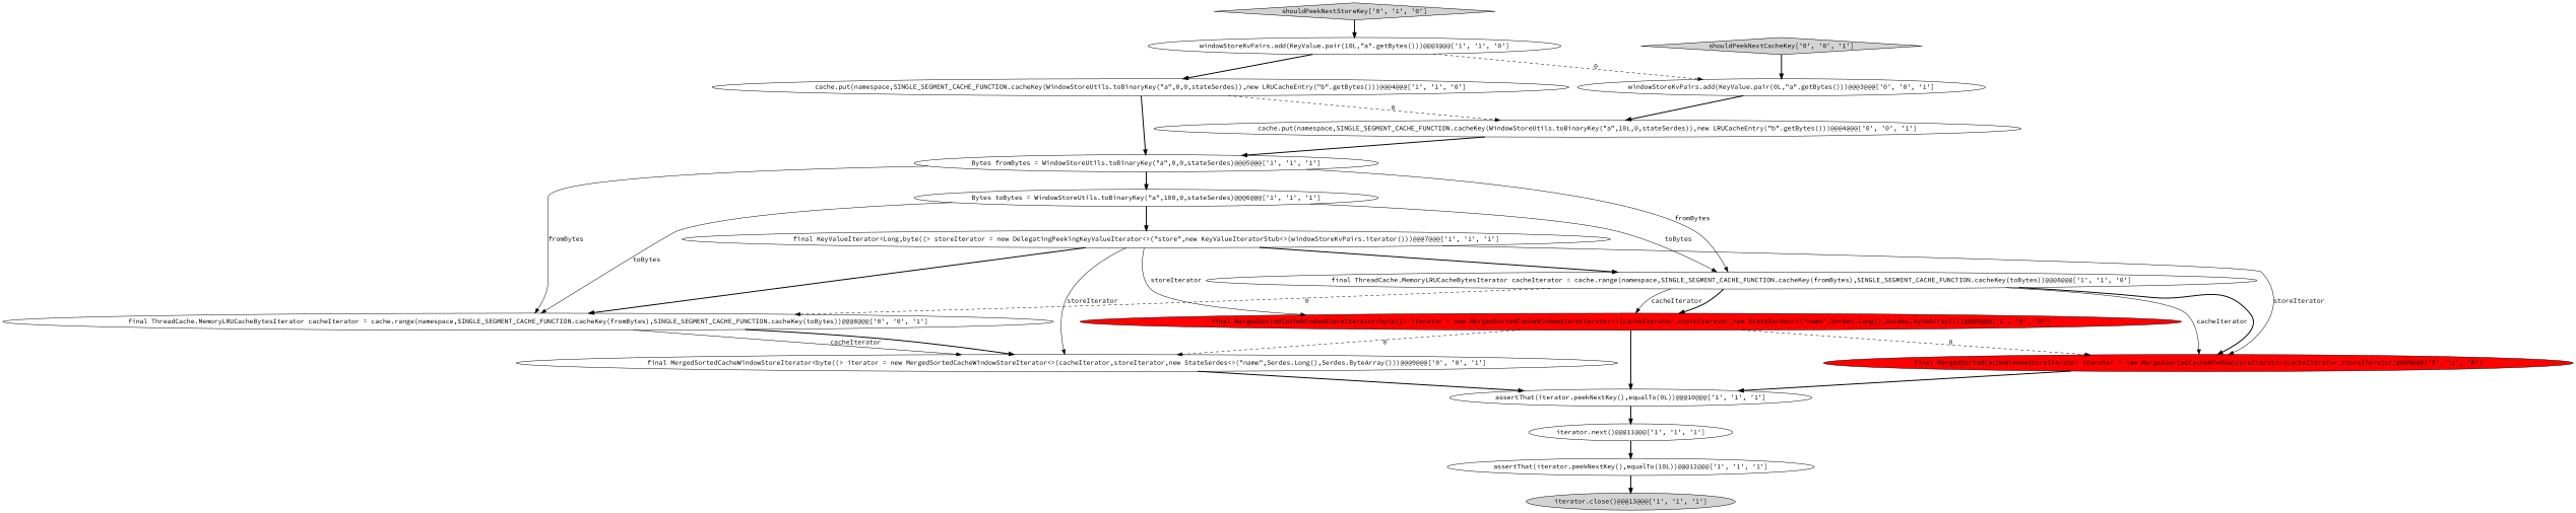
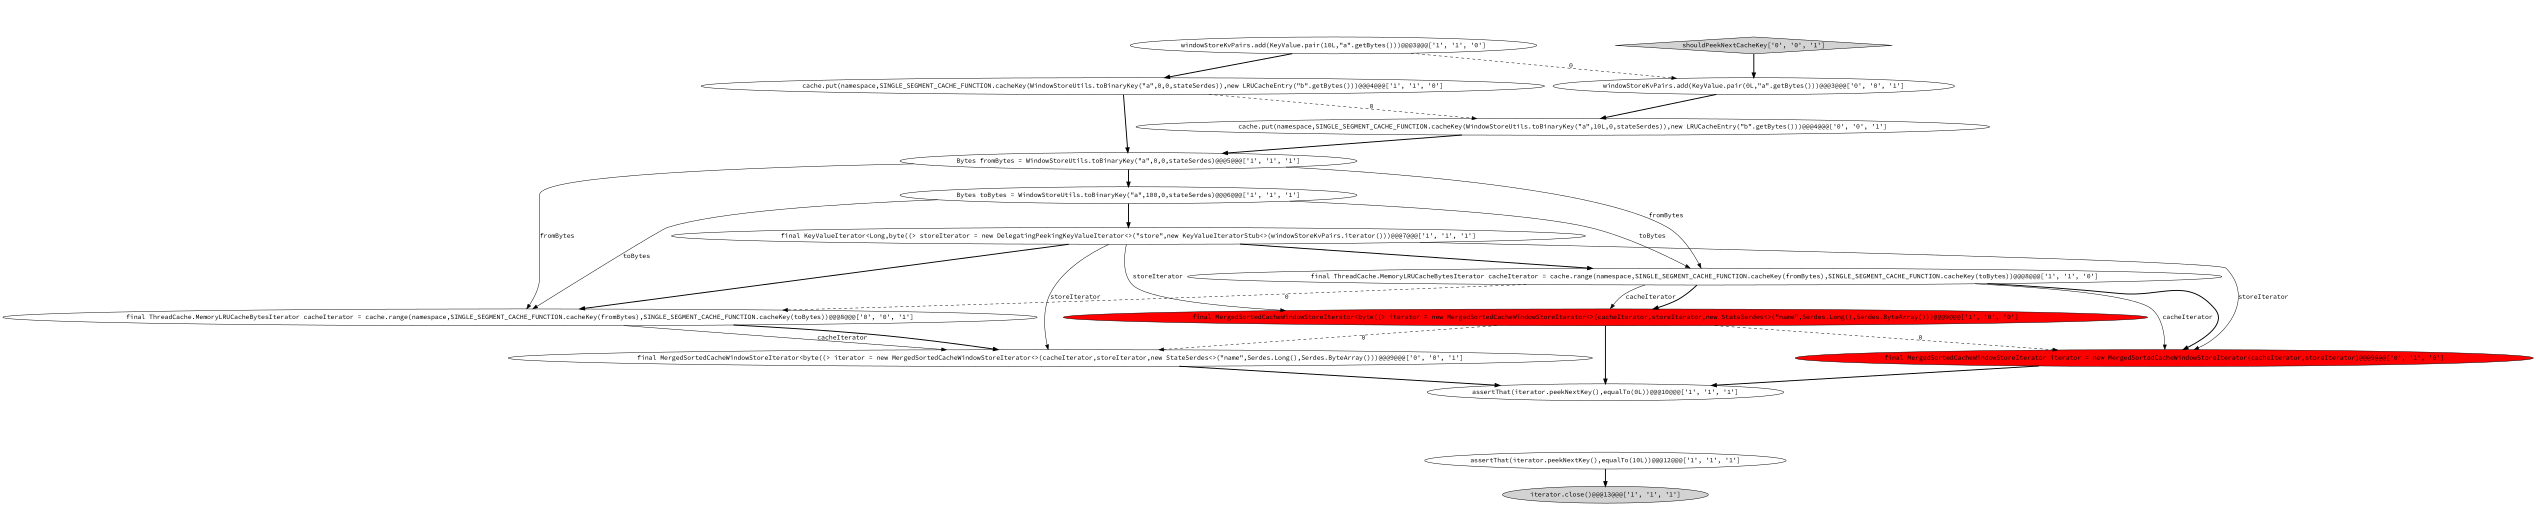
  digraph {
    fontname="Source Code Pro"
    node [fillcolor=white fontname="Source Code Pro" shape=ellipse style=filled]
    edge [fontname="Source Code Pro" style=bold]
    n1 [fillcolor=lightgray label="iterator.close()@@@13@@@['1', '1', '1']"]
    n2 [label="windowStoreKvPairs.add(KeyValue.pair(10L,\"a\".getBytes()))@@@3@@@['1', '1', '0']"]
    n3 [label="windowStoreKvPairs.add(KeyValue.pair(0L,\"a\".getBytes()))@@@3@@@['0', '0', '1']"]
    n4 [label="cache.put(namespace,SINGLE_SEGMENT_CACHE_FUNCTION.cacheKey(WindowStoreUtils.toBinaryKey(\"a\",0,0,stateSerdes)),new LRUCacheEntry(\"b\".getBytes()))@@@4@@@['1', '1', '0']"]
    n5 [label="cache.put(namespace,SINGLE_SEGMENT_CACHE_FUNCTION.cacheKey(WindowStoreUtils.toBinaryKey(\"a\",10L,0,stateSerdes)),new LRUCacheEntry(\"b\".getBytes()))@@@4@@@['0', '0', '1']"]
    n6 [label="Bytes fromBytes = WindowStoreUtils.toBinaryKey(\"a\",0,0,stateSerdes)@@@5@@@['1', '1', '1']"]
    n7 [label="assertThat(iterator.peekNextKey(),equalTo(0L))@@@10@@@['1', '1', '1']"]
-   n8 [label="iterator.next()@@@11@@@['1', '1', '1']"]
    n9 [label="assertThat(iterator.peekNextKey(),equalTo(10L))@@@12@@@['1', '1', '1']"]
    n10 [label="final ThreadCache.MemoryLRUCacheBytesIterator cacheIterator = cache.range(namespace,SINGLE_SEGMENT_CACHE_FUNCTION.cacheKey(fromBytes),SINGLE_SEGMENT_CACHE_FUNCTION.cacheKey(toBytes))@@@8@@@['1', '1', '0']"]
    n11 [label="final ThreadCache.MemoryLRUCacheBytesIterator cacheIterator = cache.range(namespace,SINGLE_SEGMENT_CACHE_FUNCTION.cacheKey(fromBytes),SINGLE_SEGMENT_CACHE_FUNCTION.cacheKey(toBytes))@@@8@@@['0', '0', '1']"]
    n12 [label="Bytes toBytes = WindowStoreUtils.toBinaryKey(\"a\",100,0,stateSerdes)@@@6@@@['1', '1', '1']"]
-   n13 [fillcolor=lightgray label="shouldPeekNextStoreKey['0', '1', '0']" shape=diamond]
    n14 [label="final KeyValueIterator<Long,byte((> storeIterator = new DelegatingPeekingKeyValueIterator<>(\"store\",new KeyValueIteratorStub<>(windowStoreKvPairs.iterator()))@@@7@@@['1', '1', '1']"]
    n15 [fillcolor=red label="final MergedSortedCacheWindowStoreIterator<byte((> iterator = new MergedSortedCacheWindowStoreIterator<>(cacheIterator,storeIterator,new StateSerdes<>(\"name\",Serdes.Long(),Serdes.ByteArray()))@@@9@@@['1', '0', '0']"]
    n16 [fillcolor=red label="final MergedSortedCacheWindowStoreIterator iterator = new MergedSortedCacheWindowStoreIterator(cacheIterator,storeIterator)@@@9@@@['0', '1', '0']"]
    n17 [label="final MergedSortedCacheWindowStoreIterator<byte((> iterator = new MergedSortedCacheWindowStoreIterator<>(cacheIterator,storeIterator,new StateSerdes<>(\"name\",Serdes.Long(),Serdes.ByteArray()))@@@9@@@['0', '0', '1']"]
    n18 [fillcolor=lightgray label="shouldPeekNextCacheKey['0', '0', '1']" shape=diamond]
    n2 -> n3 [label=0 style=dashed]
    n2 -> n4
    n3 -> n5
    n4 -> n5 [label=0 style=dashed]
    n4 -> n6
    n5 -> n6
    n6 -> n10 [label=fromBytes style=solid]
    n6 -> n11 [label=fromBytes style=solid]
    n6 -> n12
-   n7 -> n8
-   n8 -> n9
    n9 -> n1
    n10 -> n11 [label=0 style=dashed]
    n10 -> n15 [label=cacheIterator style=solid]
    n10 -> n15
    n10 -> n16 [label=cacheIterator style=solid]
    n10 -> n16
    n11 -> n17 [label=cacheIterator style=solid]
    n11 -> n17
    n12 -> n10 [label=toBytes style=solid]
    n12 -> n11 [label=toBytes style=solid]
    n12 -> n14
-   n13 -> n2
    n14 -> n10
    n14 -> n11
    n14 -> n15 [label=storeIterator style=solid]
    n14 -> n16 [label=storeIterator style=solid]
    n14 -> n17 [label=storeIterator style=solid]
    n15 -> n7
    n15 -> n16 [label=0 style=dashed]
    n15 -> n17 [label=0 style=dashed]
    n16 -> n7
    n17 -> n7
    n18 -> n3
  }
